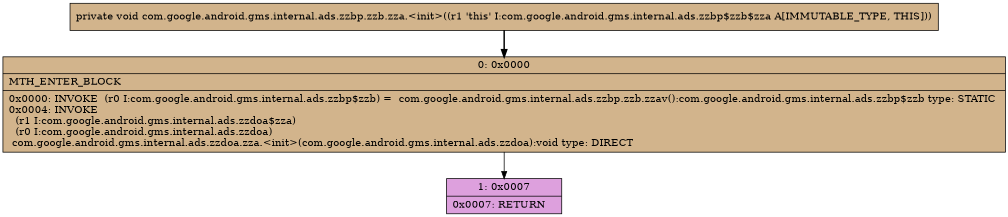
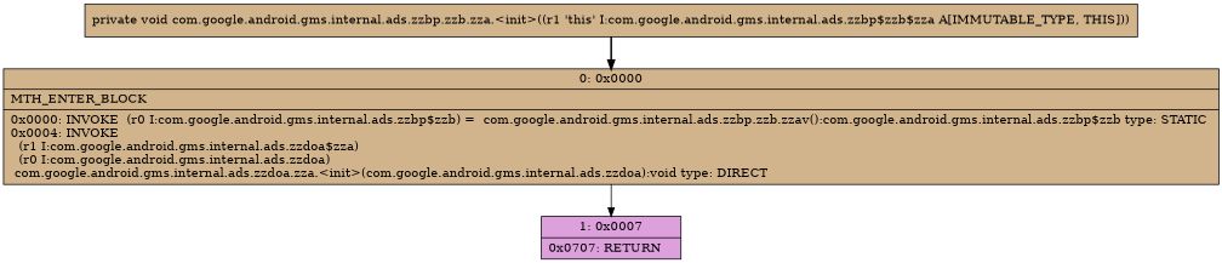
  digraph {
    node [shape=record style=filled fillcolor=tan]
    n1 [label="{0\:\ 0x0000|MTH_ENTER_BLOCK\l|0x0000: INVOKE  (r0 I:com.google.android.gms.internal.ads.zzbp$zzb) =  com.google.android.gms.internal.ads.zzbp.zzb.zzav():com.google.android.gms.internal.ads.zzbp$zzb type: STATIC \l0x0004: INVOKE  \l  (r1 I:com.google.android.gms.internal.ads.zzdoa$zza)\l  (r0 I:com.google.android.gms.internal.ads.zzdoa)\l com.google.android.gms.internal.ads.zzdoa.zza.\<init\>(com.google.android.gms.internal.ads.zzdoa):void type: DIRECT \l}"]
-   n2 [label="{1\:\ 0x0007|0x0007: RETURN   \l}" fillcolor=plum]
+   n2 [label="{1\:\ 0x0007|0x0707: RETURN   \l}" fillcolor=plum]
    n3 [label="{private void com.google.android.gms.internal.ads.zzbp.zzb.zza.\<init\>((r1 'this' I:com.google.android.gms.internal.ads.zzbp$zzb$zza A[IMMUTABLE_TYPE, THIS])) }"]
    n1 -> n2 [style=solid]
    n3 -> n1 [style=bold]
  }
